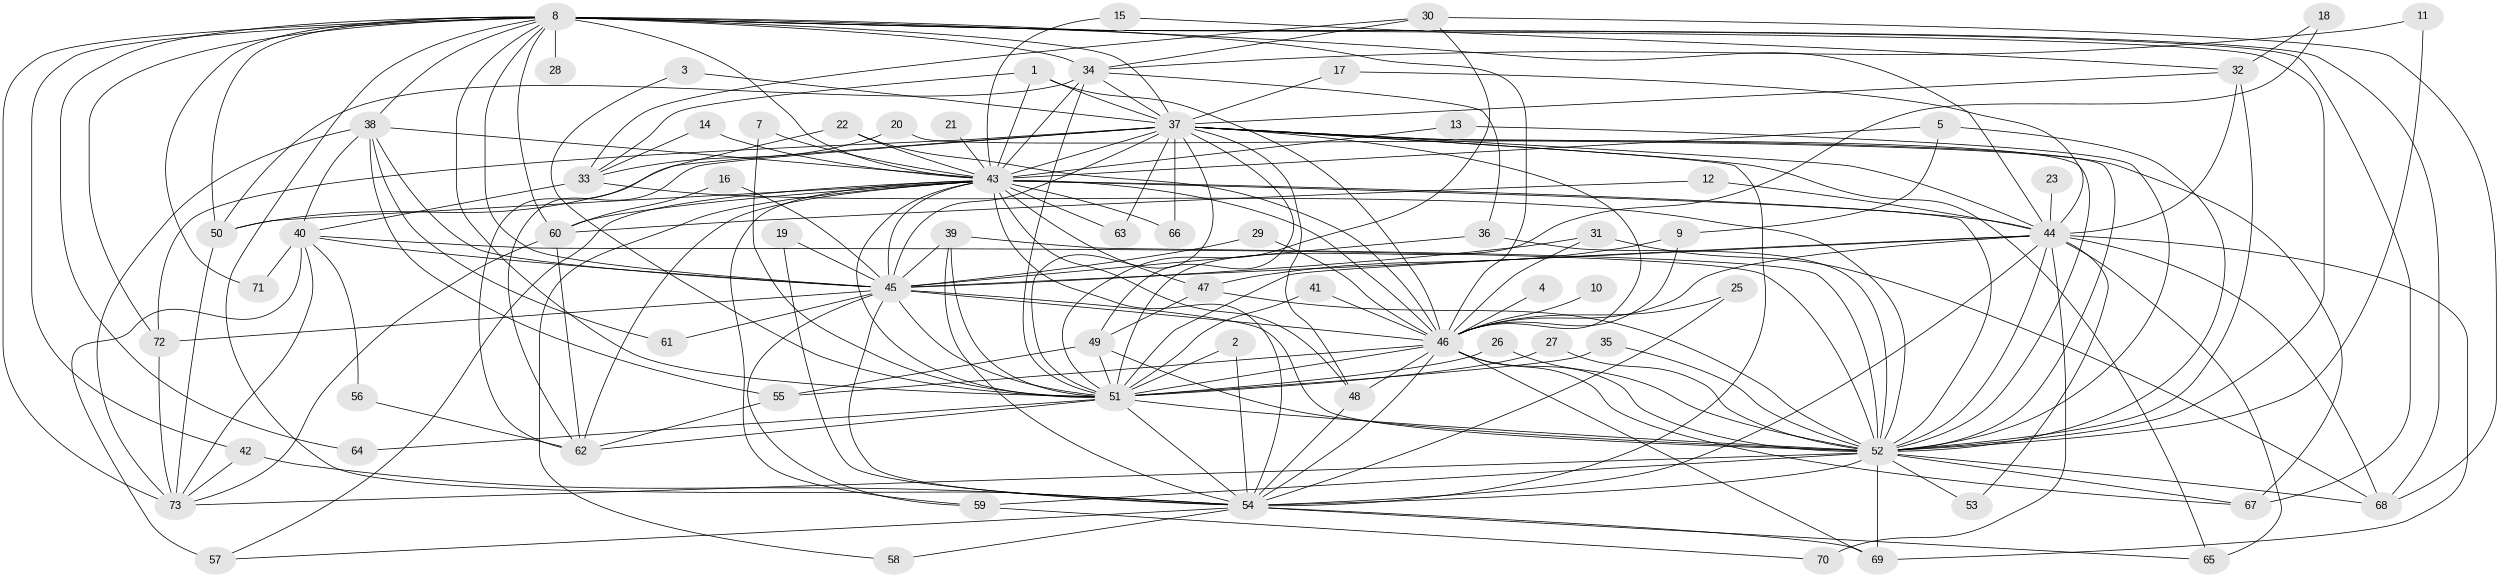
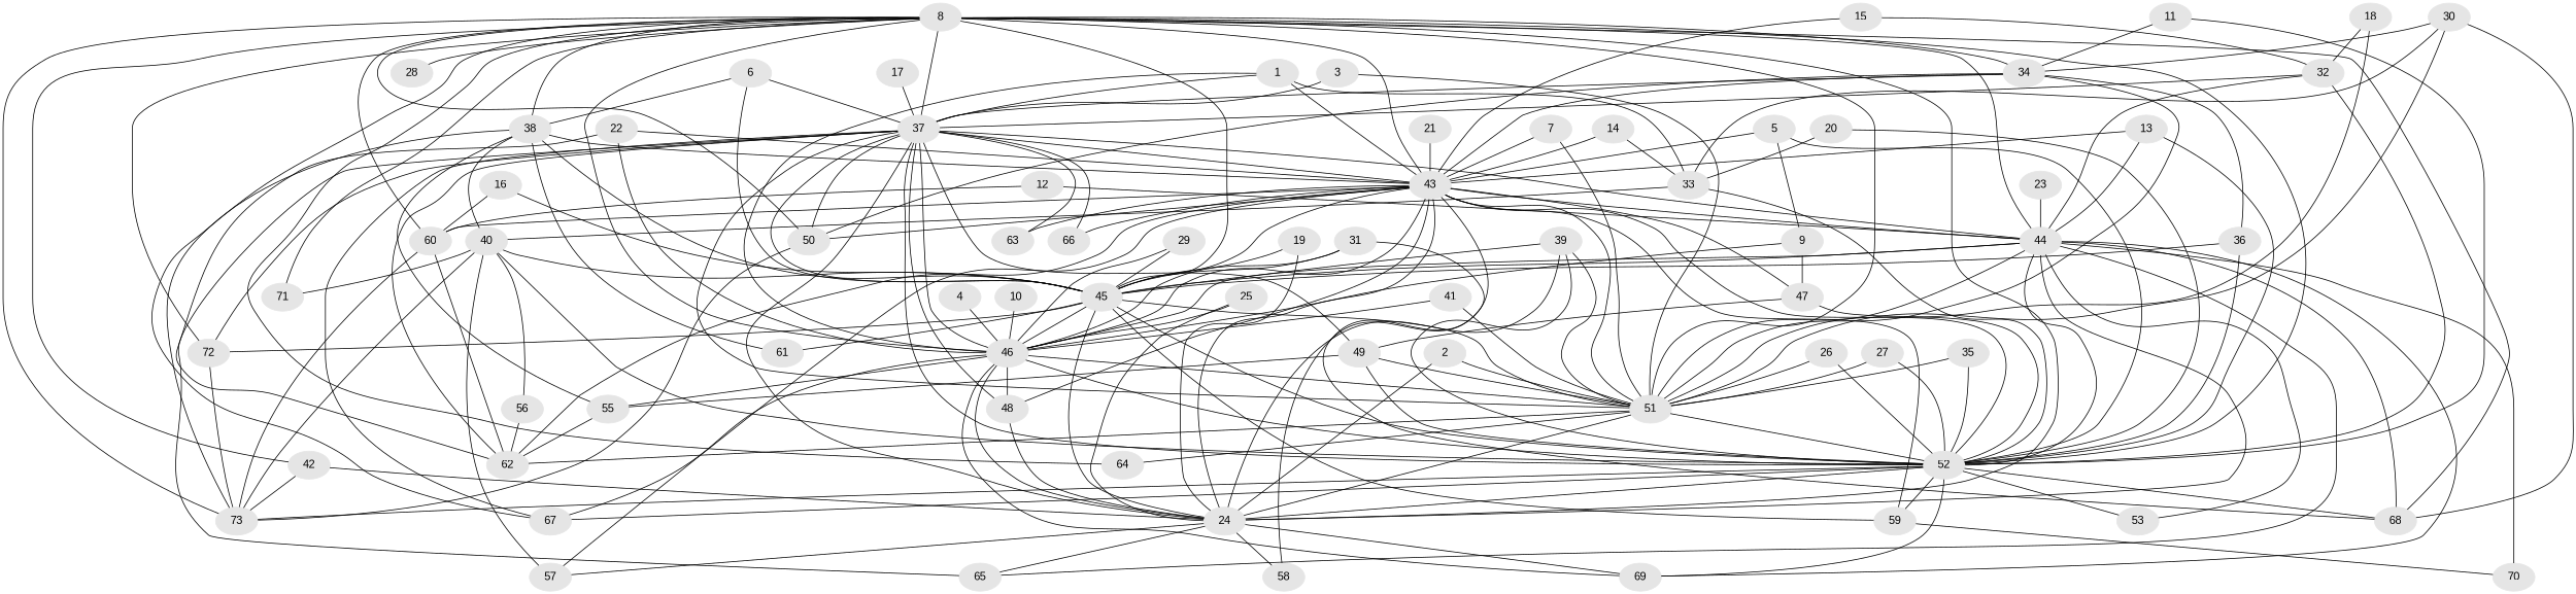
  graph {
    fontname="Liberation Sans"
    node [color=gray90 fontname="Liberation Sans" style=filled]
    edge [fontname="Liberation Sans" weight=1.0]
    1
    33
    37
    43
    46
    52
    40
    51
-   54
+   54 [label=24]
    45
    44
    50
    67
    72
    62
    48
    49
    63
    65
    66
    60
    47
    57
    58
    59
    55
    69
    2
    64
    3
    4
    5
    9
    68
    73
    53
+   6
    38
    61
    7
    8
    28
    34
    42
    71
    36
    70
    10
    11
    12
    13
    14
    15
    32
    16
    17
    18
    19
    20
    21
    22
    23
    25
    26
    27
    29
    30
    31
    56
    35
    39
    41
    1 -- 33
    1 -- 37
    1 -- 43
    1 -- 46
    33 -- 52
    33 -- 40
    37 -- 43 [weight=2.0]
    37 -- 46
    37 -- 52
    37 -- 51 [weight=2.0]
    37 -- 54
    37 -- 45
    37 -- 44
    37 -- 50
    37 -- 67
    37 -- 72
    37 -- 62
    37 -- 48
    37 -- 49
    37 -- 63
    37 -- 65 [weight=2.0]
    37 -- 66 [weight=2.0]
    43 -- 46
    43 -- 52
    43 -- 51
    43 -- 54 [weight=2.0]
    43 -- 45
    43 -- 44
    43 -- 50
    43 -- 62
    43 -- 48
    43 -- 63
    43 -- 66
    43 -- 60
    43 -- 47
    43 -- 57
    43 -- 58
    43 -- 59
    46 -- 52 [weight=2.0]
    46 -- 51
    46 -- 54
    46 -- 67
    46 -- 48
    46 -- 55
    46 -- 69
    52 -- 54
    52 -- 67
    52 -- 59
    52 -- 69
    52 -- 68 [weight=2.0]
    52 -- 73
    52 -- 53
    40 -- 52
    40 -- 45
    40 -- 57 [weight=2.0]
    40 -- 73
    40 -- 71
    40 -- 56
    51 -- 52 [weight=4.0]
    51 -- 54
    51 -- 62
    51 -- 64
    54 -- 65
    54 -- 57
    54 -- 58
    54 -- 69
    45 -- 46 [weight=3.0]
    45 -- 52
    45 -- 51
    45 -- 54
    45 -- 72
    45 -- 59
    45 -- 61
    44 -- 46
    44 -- 52
    44 -- 51 [weight=2.0]
    44 -- 54 [weight=2.0]
    44 -- 45
    44 -- 65
    44 -- 69
    44 -- 68 [weight=2.0]
    44 -- 53
    44 -- 70 [weight=2.0]
    50 -- 73
    72 -- 73
    48 -- 54
    49 -- 52 [weight=2.0]
    49 -- 51
    49 -- 55
    60 -- 62
    60 -- 73
    47 -- 52
    47 -- 49
    59 -- 70
    55 -- 62
    2 -- 51
    2 -- 54
    3 -- 37
    3 -- 51
    4 -- 46
    5 -- 43 [weight=3.0]
    5 -- 52
    5 -- 9
    9 -- 46
    9 -- 47
+   6 -- 37
+   6 -- 45
+   6 -- 38
    38 -- 43
    38 -- 40
    38 -- 45
    38 -- 55
    38 -- 73
    38 -- 61
    7 -- 43
    7 -- 51
    8 -- 37 [weight=2.0]
    8 -- 43 [weight=3.0]
    8 -- 46 [weight=3.0]
    8 -- 52 [weight=2.0]
    8 -- 51 [weight=2.0]
    8 -- 54 [weight=3.0]
    8 -- 45 [weight=2.0]
    8 -- 44 [weight=2.0]
    8 -- 50
    8 -- 67
    8 -- 72
    8 -- 60
    8 -- 64
    8 -- 68
    8 -- 73 [weight=2.0]
    8 -- 38
    8 -- 28 [weight=2.0]
    8 -- 34
    8 -- 42
    8 -- 71
    34 -- 37
    34 -- 43 [weight=2.0]
    34 -- 51
    34 -- 50
    34 -- 36
    42 -- 54
    42 -- 73
    36 -- 52 [weight=2.0]
    36 -- 45
    10 -- 46
    11 -- 52
    11 -- 34
    12 -- 44
    12 -- 60
    13 -- 43
    13 -- 52
    14 -- 33
    14 -- 43
    15 -- 43
    15 -- 32
    32 -- 37
    32 -- 52
    32 -- 44
    16 -- 45
    16 -- 60
    17 -- 37
-   17 -- 44
+   13 -- 44
    18 -- 51
    18 -- 32
    19 -- 54
    19 -- 45
    20 -- 33
    20 -- 52
    21 -- 43
    22 -- 43
    22 -- 46
    22 -- 62 [weight=2.0]
    23 -- 44
    25 -- 46
    25 -- 54
    26 -- 52
    26 -- 51
    27 -- 52
    27 -- 51
    29 -- 46
    29 -- 45
    30 -- 33
    30 -- 51
    30 -- 68
    30 -- 34
    31 -- 46
    31 -- 45
    31 -- 68
    56 -- 62
    35 -- 52
    35 -- 51
    39 -- 52
    39 -- 51
    39 -- 54
    39 -- 45
    41 -- 46
    41 -- 51
  }
